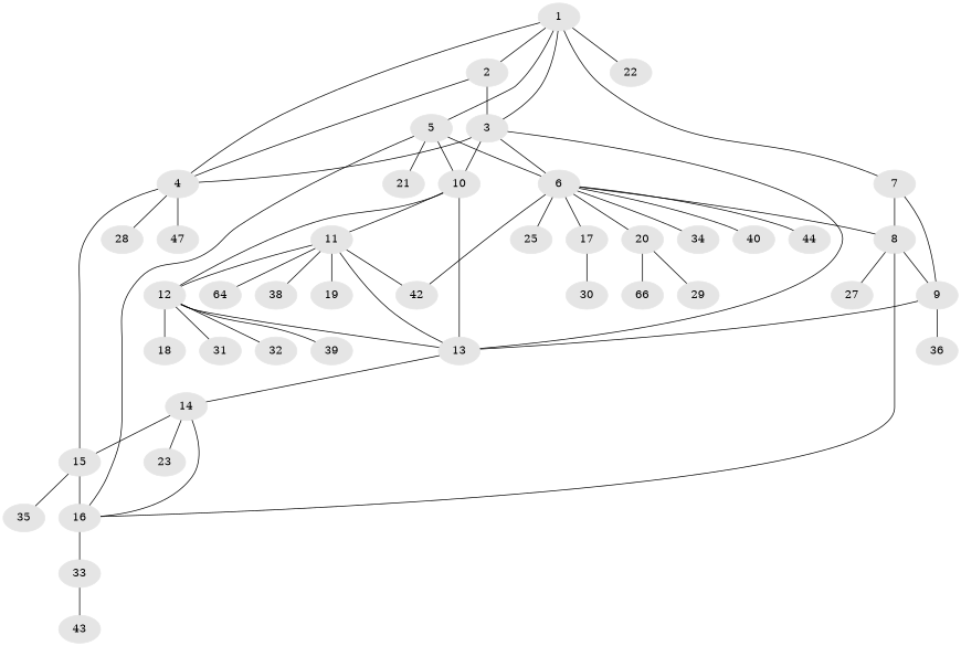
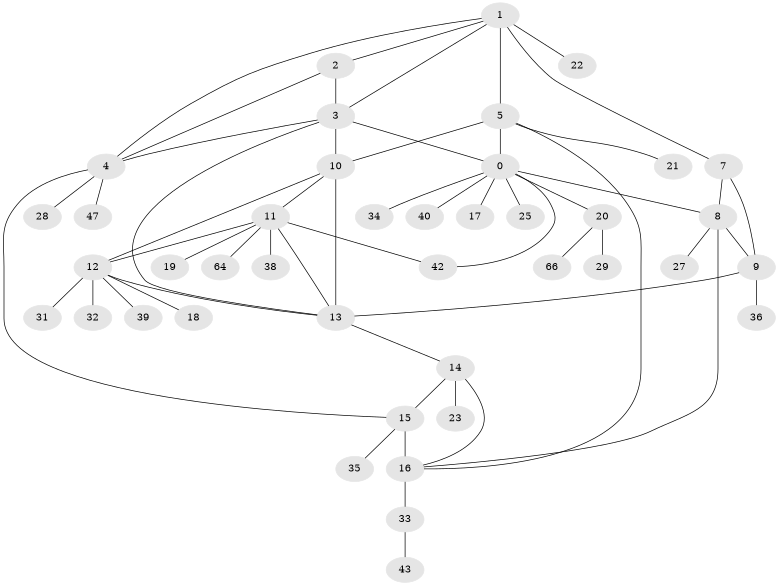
  graph {
    node [color=gray90 style=filled]
    edge [weight=1.0]
    1
    2
    3
    4
    5
    7
    22
-   6
+   6 [label=0]
    10
    13
    15
    28
    n13 [label=47]
    16
    21
    8
    9
    25
    17
    20
    34
    40
    42
-   44
    11
    12
    14
    35
    33
    27
-   30
    n32 [label=66]
    29
    36
    19
    n36 [label=64]
    38
    18
    31
    32
    39
    23
    43
    1 -- 2
    1 -- 3
    1 -- 4
    1 -- 5
    1 -- 7
    1 -- 22 [weight=2.0]
    2 -- 3 [weight=4.0]
    2 -- 4
    3 -- 4
    3 -- 6
    3 -- 10
    3 -- 13
    4 -- 15
    4 -- 28
    4 -- n13
    5 -- 6 [weight=3.0]
    5 -- 10
    5 -- 16
    5 -- 21 [weight=2.0]
    7 -- 8 [weight=2.0]
    7 -- 9 [weight=2.0]
    6 -- 8
    6 -- 25
    6 -- 17
    6 -- 20
    6 -- 34
    6 -- 40
    6 -- 42
-   6 -- 44
    10 -- 13 [weight=3.0]
    10 -- 11
    10 -- 12
    13 -- 14
    15 -- 16 [weight=6.0]
    15 -- 35
    16 -- 33
    8 -- 16
    8 -- 9
    8 -- 27
    9 -- 13
    9 -- 36
-   17 -- 30
    20 -- n32
    20 -- 29
    11 -- 13
    11 -- 42
    11 -- 12
    11 -- 19
    11 -- n36
    11 -- 38
    12 -- 13
    12 -- 18
    12 -- 31
    12 -- 32
    12 -- 39
    14 -- 15
    14 -- 16 [weight=2.0]
    14 -- 23 [weight=2.0]
    33 -- 43
  }
